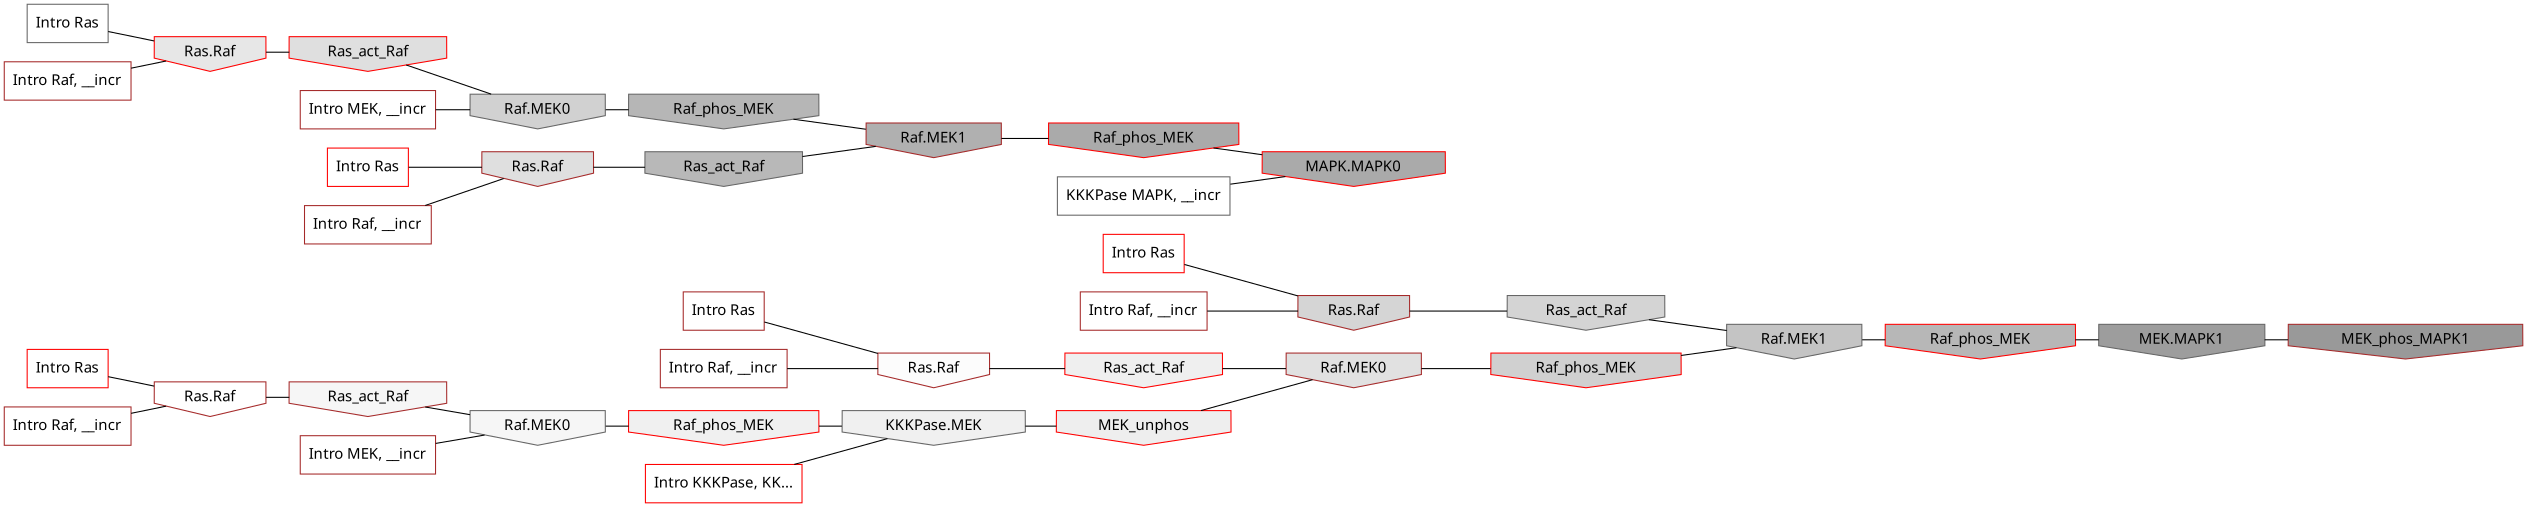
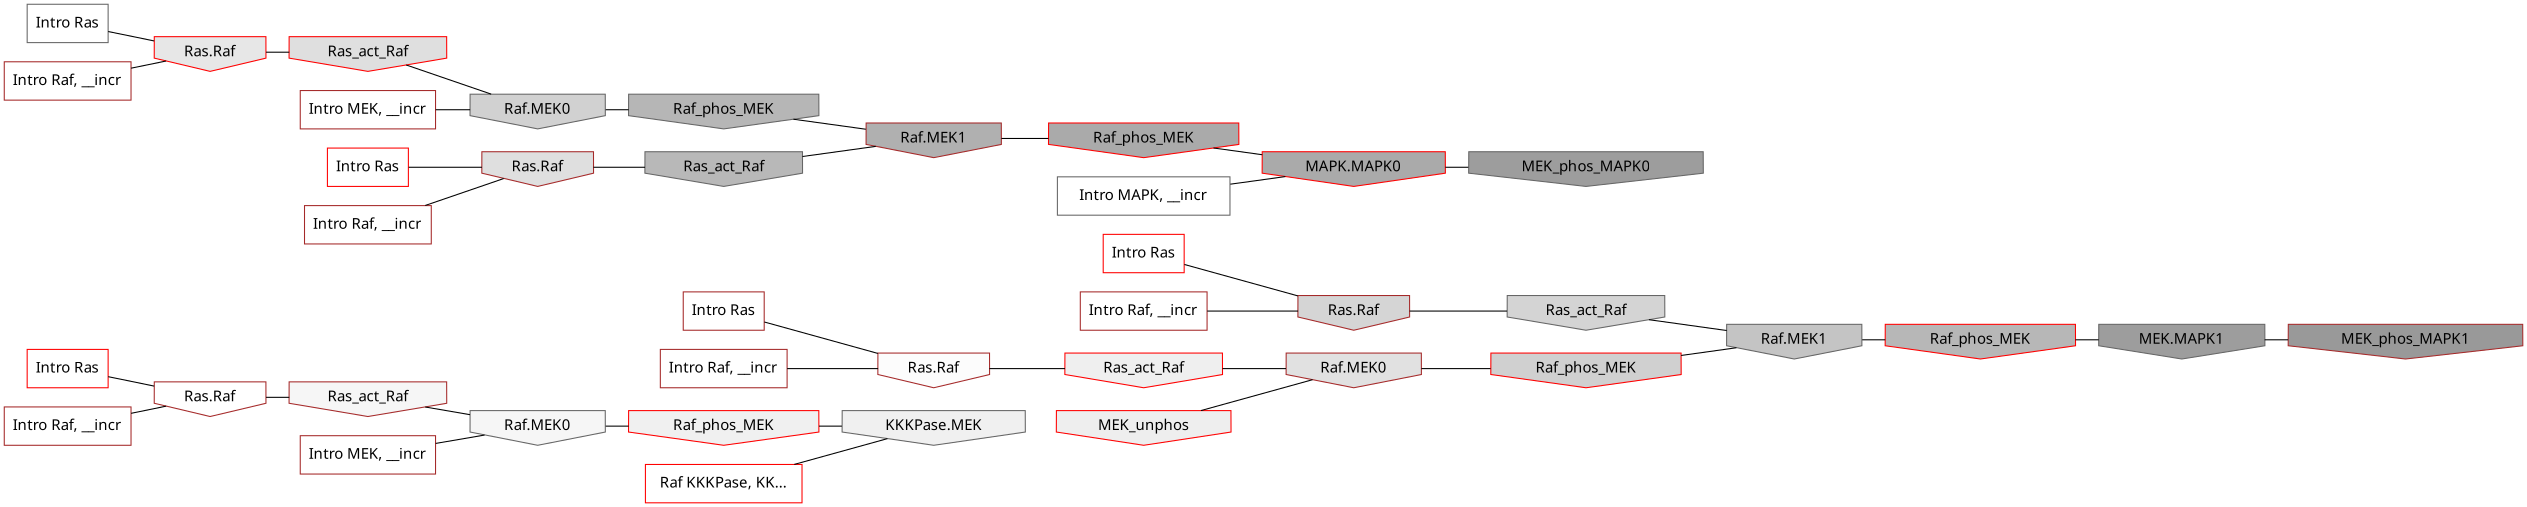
  digraph {
    rankdir=LR
    ranksep=0.30
    node [color=brown fillcolor="0.000 0.000 1.000" fontname="CMU Serif" shape=invhouse style=filled]
    edge [color="0.000 0.000 0.000" dir=none fontname="CMU Serif"]
    n1 [color=red label="Intro Ras" shape=rectangle]
    n2 [fillcolor="0.000 0.000 0.833" label="Ras.Raf"]
    n3 [color=gray40 fillcolor="0.000 0.000 0.832" label=Ras_act_Raf]
    n4 [label="Intro Ras" shape=rectangle]
    n5 [fillcolor="0.000 0.000 0.986" label="Ras.Raf"]
    n6 [color=red fillcolor="0.000 0.000 0.934" label=Ras_act_Raf]
    n7 [color=gray40 label="Intro Ras" shape=rectangle]
    n8 [color=red fillcolor="0.000 0.000 0.906" label="Ras.Raf"]
    n9 [color=red fillcolor="0.000 0.000 0.873" label=Ras_act_Raf]
    n10 [color=red label="Intro Ras" shape=rectangle]
    n11 [label="Ras.Raf"]
    n12 [fillcolor="0.000 0.000 0.963" label=Ras_act_Raf]
    n13 [color=red label="Intro Ras" shape=rectangle]
    n14 [fillcolor="0.000 0.000 0.873" label="Ras.Raf"]
    n15 [color=gray40 fillcolor="0.000 0.000 0.722" label=Ras_act_Raf]
    n16 [label="Intro Raf, __incr" shape=rectangle]
    n17 [label="Intro Raf, __incr" shape=rectangle]
    n18 [label="Intro Raf, __incr" shape=rectangle]
    n19 [label="Intro Raf, __incr" shape=rectangle]
    n20 [label="Intro Raf, __incr" shape=rectangle]
    n21 [label="Intro MEK, __incr" shape=rectangle]
    n22 [color=gray40 fillcolor="0.000 0.000 0.817" label="Raf.MEK0"]
    n23 [color=gray40 fillcolor="0.000 0.000 0.711" label=Raf_phos_MEK]
    n24 [label="Intro MEK, __incr" shape=rectangle]
    n25 [color=gray40 fillcolor="0.000 0.000 0.963" label="Raf.MEK0"]
    n26 [color=red fillcolor="0.000 0.000 0.941" label=Raf_phos_MEK]
-   n27 [color=gray40 label="KKKPase MAPK, __incr" shape=rectangle]
+   n27 [color=gray40 label="Intro MAPK, __incr" shape=rectangle]
    n28 [color=red fillcolor="0.000 0.000 0.665" label="MAPK.MAPK0"]
-   n30 [color=red label="Intro KKKPase, KK..." shape=rectangle]
+   n29 [color=gray40 fillcolor="0.000 0.000 0.615" label=MEK_phos_MAPK0]
+   n30 [color=red label="Raf KKKPase, KK..." shape=rectangle]
    n31 [color=gray40 fillcolor="0.000 0.000 0.941" label="KKKPase.MEK"]
    n32 [color=red fillcolor="0.000 0.000 0.931" label=MEK_unphos]
    n33 [fillcolor="0.000 0.000 0.880" label="Raf.MEK0"]
    n34 [color=red fillcolor="0.000 0.000 0.815" label=Raf_phos_MEK]
    n35 [color=gray40 fillcolor="0.000 0.000 0.768" label="Raf.MEK1"]
    n36 [fillcolor="0.000 0.000 0.688" label="Raf.MEK1"]
    n37 [color=red fillcolor="0.000 0.000 0.718" label=Raf_phos_MEK]
    n38 [color=gray40 fillcolor="0.000 0.000 0.615" label="MEK.MAPK1"]
    n39 [color=red fillcolor="0.000 0.000 0.665" label=Raf_phos_MEK]
    n40 [fillcolor="0.000 0.000 0.600" label=MEK_phos_MAPK1]
    n1 -> n2
    n2 -> n3
    n3 -> n35
    n4 -> n5
    n5 -> n6
    n6 -> n33
    n7 -> n8
    n8 -> n9
    n9 -> n22
    n10 -> n11
    n11 -> n12
    n12 -> n25
    n13 -> n14
    n14 -> n15
    n15 -> n36
    n16 -> n11
    n17 -> n14
    n18 -> n8
    n19 -> n5
    n20 -> n2
    n21 -> n22
    n22 -> n23
    n23 -> n36
    n24 -> n25
    n25 -> n26
    n26 -> n31
    n27 -> n28
+   n28 -> n29
    n30 -> n31
-   n31 -> n32
    n32 -> n33
    n33 -> n34
    n34 -> n35
    n35 -> n37
    n36 -> n39
    n37 -> n38
    n38 -> n40
    n39 -> n28
  }
